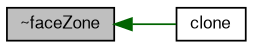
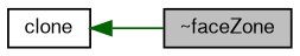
  digraph {
    rankdir=LR
    node [color=black fontname=FreeSans fontsize=10 shape=record]
    n1 [fillcolor=grey75 fontcolor=black height=0.2 label="~faceZone" style=filled width=0.4]
    n2 [height=0.2 label=clone width=0.4]
-   n1 -> n2 [color=darkgreen dir=back fontname=FreeSans fontsize=10 labelfontname=FreeSans labelfontsize=10 style=solid]
+   n2 -> n1 [color=darkgreen dir=back fontname=FreeSans fontsize=10 labelfontname=FreeSans labelfontsize=10 style=solid]
  }
